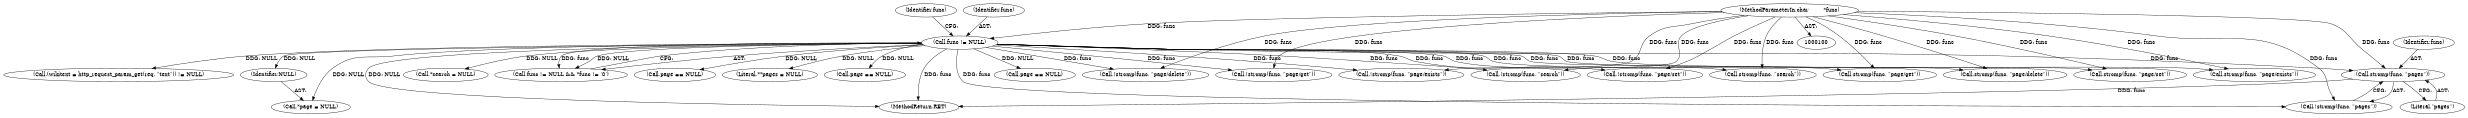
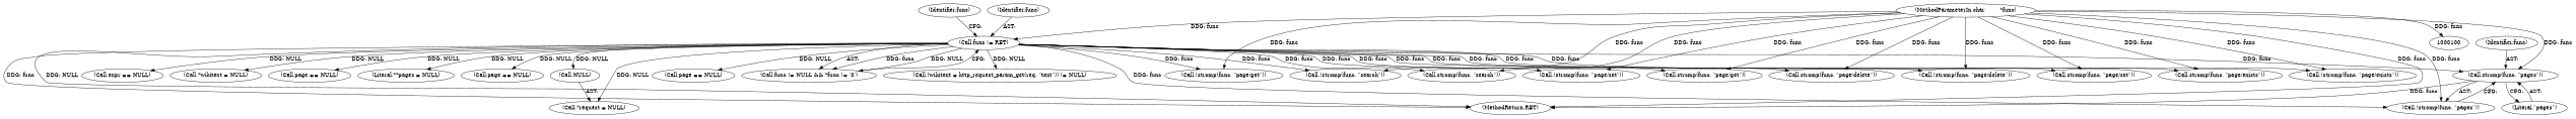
  digraph {
    n1 [label="(Call,strcmp(func, \"pages\"))"]
    n2 [label="(MethodReturn,RET)"]
    n3 [label="(Call,!strcmp(func, \"pages\"))"]
    n4 [label="(Literal,\"pages\")"]
    n5 [label="(MethodParameterIn,char         *func)"]
-   n6 [label="(Call,func != NULL)"]
+   n6 [label="(Call,func != RET)"]
    n7 [label="(Call,!strcmp(func, \"search\"))"]
    n8 [label="(Call,!strcmp(func, \"page/set\"))"]
    n9 [label="(Call,!strcmp(func, \"page/delete\"))"]
    n10 [label="(Call,!strcmp(func, \"page/get\"))"]
    n11 [label="(Call,strcmp(func, \"search\"))"]
    n12 [label="(Call,strcmp(func, \"page/get\"))"]
    n13 [label="(Call,strcmp(func, \"page/delete\"))"]
    n14 [label="(Call,strcmp(func, \"page/set\"))"]
    n15 [label="(Call,strcmp(func, \"page/exists\"))"]
    n16 [label="(Call,!strcmp(func, \"page/exists\"))"]
    1000100
-   n19 [label="(Call,*search = NULL)"]
+   n18 [label="(Call,expr == NULL)"]
+   n19 [label="(Call,*wikitext = NULL)"]
    n20 [label="(Call,page == NULL)"]
    n21 [label="(Literal,**pages = NULL)"]
    n22 [label="(Call,page == NULL)"]
-   n23 [label="(Call,*page = NULL)"]
-   n24 [label="(Identifier,NULL)"]
+   n23 [label="(Call,*request = NULL)"]
+   n24 [label="(Call,NULL)"]
    n25 [label="(Call,page == NULL)"]
    n26 [label="(Call,func != NULL && *func != '\0')"]
    n27 [label="(Call,(wikitext = http_request_param_get(req, \"text\")) != NULL)"]
    n28 [label="(Identifier,func)"]
    n29 [label="(Identifier,func)"]
    n30 [label="(Identifier,func)"]
    n1 -> n2 [label="DDG: func"]
    n1 -> n3 [label="AST: "]
    n1 -> n4 [label="CFG: "]
    n3 -> n1 [label="CFG: "]
    n4 -> n1 [label="AST: "]
    n5 -> n1 [label="DDG: func"]
+   n5 -> n2 [label="DDG: func"]
    n5 -> n3 [label="DDG: func"]
    n5 -> n6 [label="DDG: func"]
    n5 -> n7 [label="DDG: func"]
    n5 -> n8 [label="DDG: func"]
    n5 -> n9 [label="DDG: func"]
    n5 -> n10 [label="DDG: func"]
    n5 -> n11 [label="DDG: func"]
    n5 -> n12 [label="DDG: func"]
    n5 -> n13 [label="DDG: func"]
    n5 -> n14 [label="DDG: func"]
    n5 -> n15 [label="DDG: func"]
    n5 -> n16 [label="DDG: func"]
-   n5 -> 1000100 [label="AST: "]
+   n5 -> 1000100 [label="DDG: func"]
    n6 -> n1 [label="DDG: func"]
    n6 -> n2 [label="DDG: func"]
    n6 -> n2 [label="DDG: NULL"]
    n6 -> n3 [label="DDG: func"]
    n6 -> n7 [label="DDG: func"]
    n6 -> n8 [label="DDG: func"]
    n6 -> n9 [label="DDG: func"]
    n6 -> n10 [label="DDG: func"]
    n6 -> n11 [label="DDG: func"]
    n6 -> n12 [label="DDG: func"]
    n6 -> n13 [label="DDG: func"]
    n6 -> n14 [label="DDG: func"]
    n6 -> n15 [label="DDG: func"]
    n6 -> n16 [label="DDG: func"]
+   n6 -> n18 [label="DDG: NULL"]
    n6 -> n19 [label="DDG: NULL"]
    n6 -> n20 [label="DDG: NULL"]
    n6 -> n21 [label="DDG: NULL"]
    n6 -> n22 [label="DDG: NULL"]
    n6 -> n23 [label="DDG: NULL"]
    n6 -> n24 [label="DDG: NULL"]
    n6 -> n25 [label="DDG: NULL"]
    n6 -> n26 [label="AST: "]
    n6 -> n26 [label="DDG: func"]
    n6 -> n26 [label="DDG: NULL"]
    n6 -> n27 [label="DDG: NULL"]
    n24 -> n23 [label="AST: "]
    n26 -> n6 [label="CFG: "]
    n28 -> n6 [label="CFG: "]
    n29 -> n6 [label="AST: "]
    n30 -> n1 [label="AST: "]
  }
